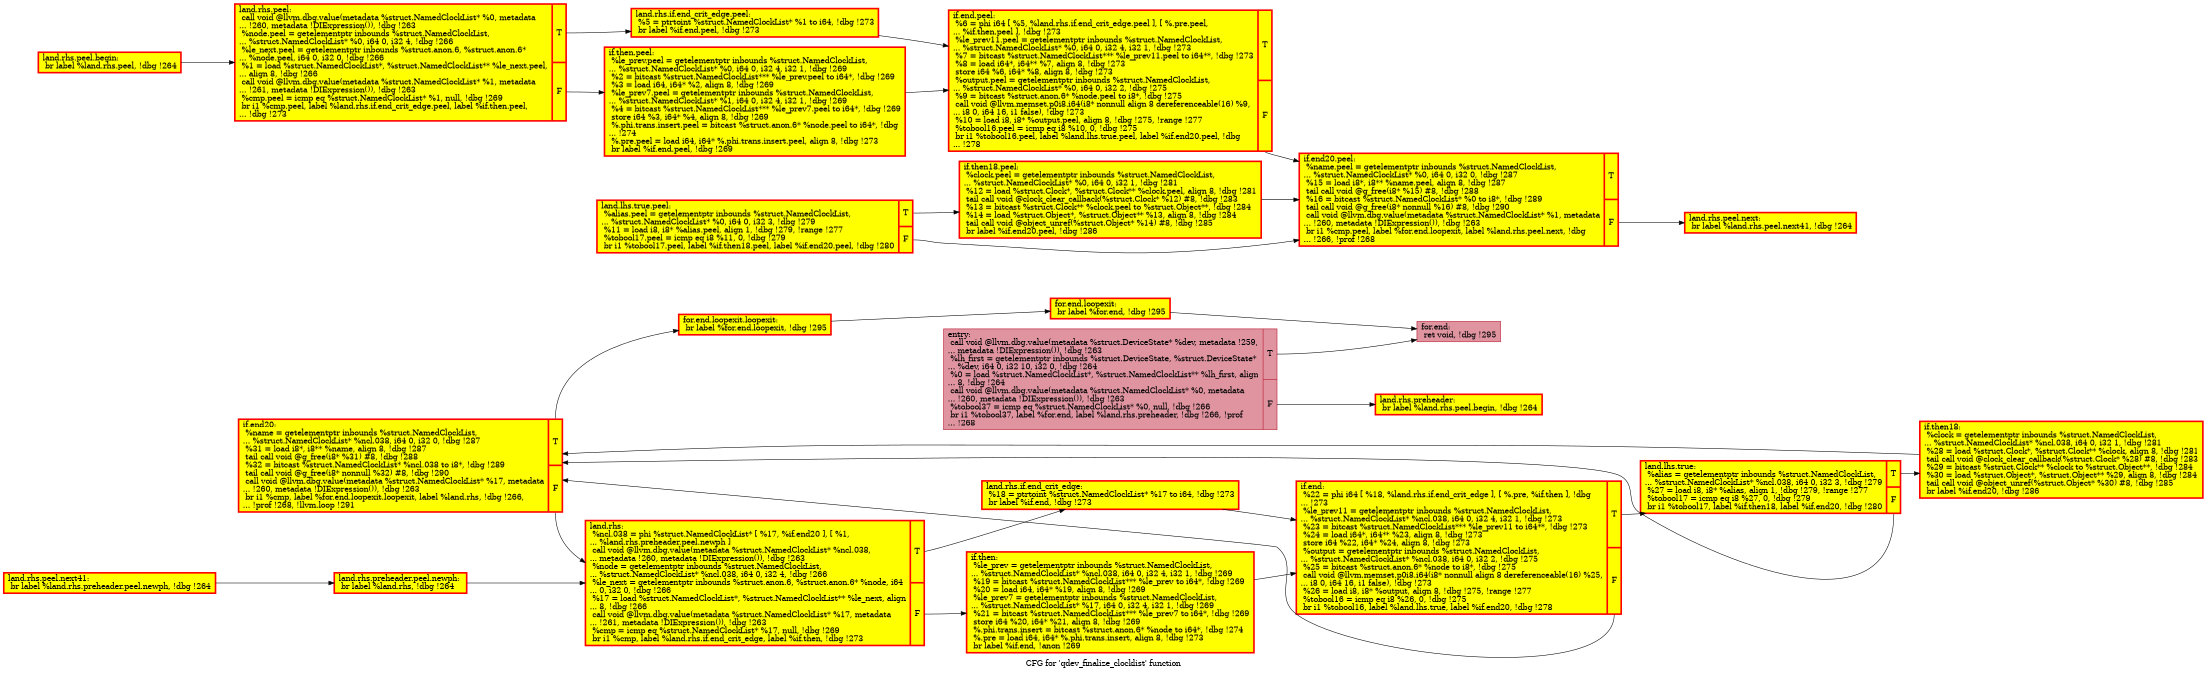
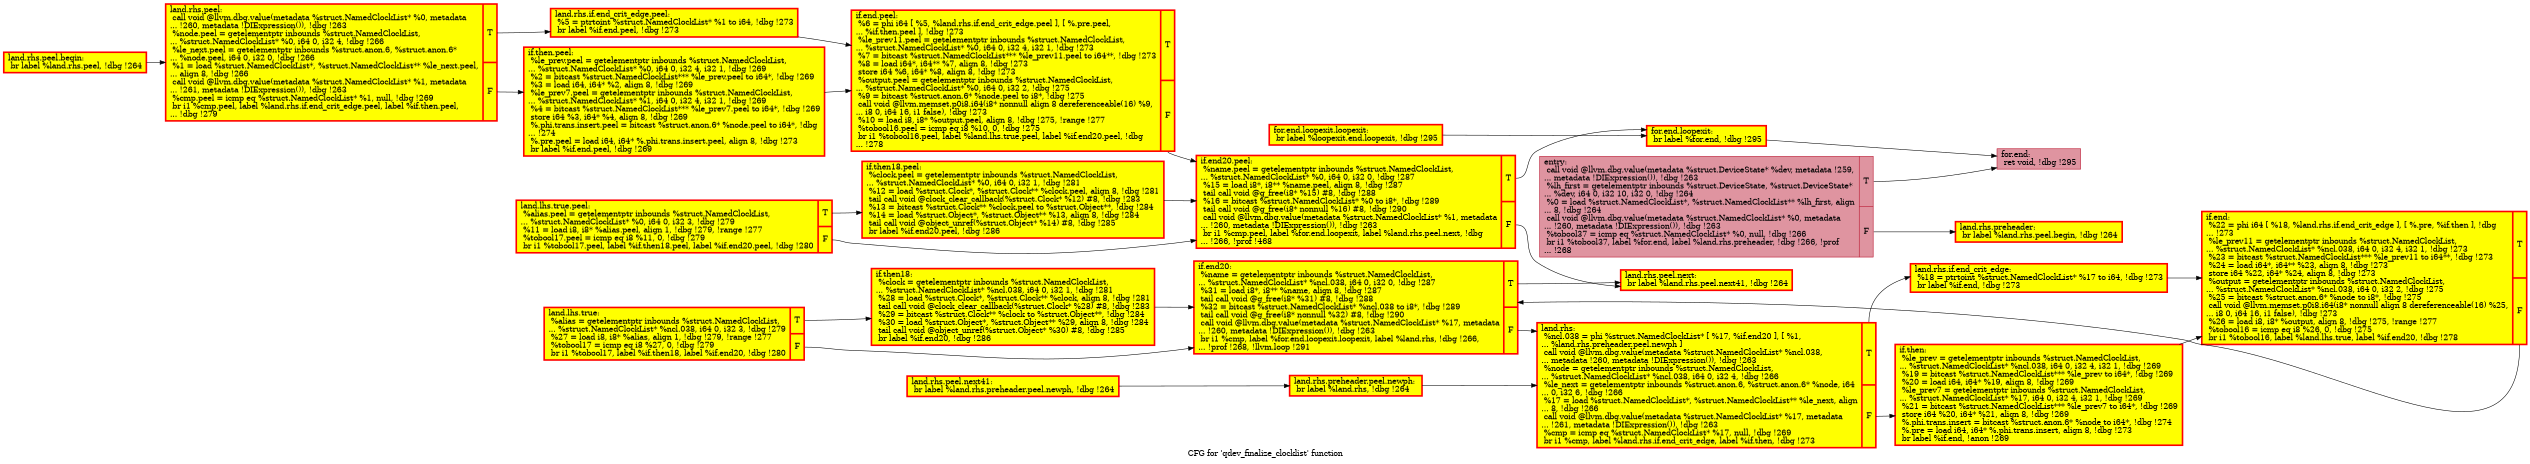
  digraph {
    label="CFG for 'qdev_finalize_clocklist' function"
    rankdir=LR
    node [color=red fillcolor=yellow shape=record style=filled penwidth=3.0]
    n1 [color="#b70d28ff" fillcolor="#b70d2870" label="{entry:\l  call void @llvm.dbg.value(metadata %struct.DeviceState* %dev, metadata !259,\l... metadata !DIExpression()), !dbg !263\l  %lh_first = getelementptr inbounds %struct.DeviceState, %struct.DeviceState*\l... %dev, i64 0, i32 10, i32 0, !dbg !264\l  %0 = load %struct.NamedClockList*, %struct.NamedClockList** %lh_first, align\l... 8, !dbg !264\l  call void @llvm.dbg.value(metadata %struct.NamedClockList* %0, metadata\l... !260, metadata !DIExpression()), !dbg !263\l  %tobool37 = icmp eq %struct.NamedClockList* %0, null, !dbg !266\l  br i1 %tobool37, label %for.end, label %land.rhs.preheader, !dbg !266, !prof\l... !268\l|{<s0>T|<s1>F}}" penwidth=""]
    n2 [color="#b70d28ff" fillcolor="#b70d2870" label="{for.end:                                          \l  ret void, !dbg !295\l}" penwidth=""]
    n3 [label="{land.rhs.preheader:                               \l  br label %land.rhs.peel.begin, !dbg !264\l}"]
    n4 [label="{land.rhs.peel.begin:                              \l  br label %land.rhs.peel, !dbg !264\l}"]
-   n5 [label="{land.rhs.peel:                                    \l  call void @llvm.dbg.value(metadata %struct.NamedClockList* %0, metadata\l... !260, metadata !DIExpression()), !dbg !263\l  %node.peel = getelementptr inbounds %struct.NamedClockList,\l... %struct.NamedClockList* %0, i64 0, i32 4, !dbg !266\l  %le_next.peel = getelementptr inbounds %struct.anon.6, %struct.anon.6*\l... %node.peel, i64 0, i32 0, !dbg !266\l  %1 = load %struct.NamedClockList*, %struct.NamedClockList** %le_next.peel,\l... align 8, !dbg !266\l  call void @llvm.dbg.value(metadata %struct.NamedClockList* %1, metadata\l... !261, metadata !DIExpression()), !dbg !263\l  %cmp.peel = icmp eq %struct.NamedClockList* %1, null, !dbg !269\l  br i1 %cmp.peel, label %land.rhs.if.end_crit_edge.peel, label %if.then.peel,\l... !dbg !273\l|{<s0>T|<s1>F}}"]
+   n5 [label="{land.rhs.peel:                                    \l  call void @llvm.dbg.value(metadata %struct.NamedClockList* %0, metadata\l... !260, metadata !DIExpression()), !dbg !263\l  %node.peel = getelementptr inbounds %struct.NamedClockList,\l... %struct.NamedClockList* %0, i64 0, i32 4, !dbg !266\l  %le_next.peel = getelementptr inbounds %struct.anon.6, %struct.anon.6*\l... %node.peel, i64 0, i32 0, !dbg !266\l  %1 = load %struct.NamedClockList*, %struct.NamedClockList** %le_next.peel,\l... align 8, !dbg !266\l  call void @llvm.dbg.value(metadata %struct.NamedClockList* %1, metadata\l... !261, metadata !DIExpression()), !dbg !263\l  %cmp.peel = icmp eq %struct.NamedClockList* %1, null, !dbg !269\l  br i1 %cmp.peel, label %land.rhs.if.end_crit_edge.peel, label %if.then.peel,\l... !dbg !279\l|{<s0>T|<s1>F}}"]
    n6 [label="{land.rhs.if.end_crit_edge.peel:                   \l  %5 = ptrtoint %struct.NamedClockList* %1 to i64, !dbg !273\l  br label %if.end.peel, !dbg !273\l}"]
    n7 [label="{if.then.peel:                                     \l  %le_prev.peel = getelementptr inbounds %struct.NamedClockList,\l... %struct.NamedClockList* %0, i64 0, i32 4, i32 1, !dbg !269\l  %2 = bitcast %struct.NamedClockList*** %le_prev.peel to i64*, !dbg !269\l  %3 = load i64, i64* %2, align 8, !dbg !269\l  %le_prev7.peel = getelementptr inbounds %struct.NamedClockList,\l... %struct.NamedClockList* %1, i64 0, i32 4, i32 1, !dbg !269\l  %4 = bitcast %struct.NamedClockList*** %le_prev7.peel to i64*, !dbg !269\l  store i64 %3, i64* %4, align 8, !dbg !269\l  %.phi.trans.insert.peel = bitcast %struct.anon.6* %node.peel to i64*, !dbg\l... !274\l  %.pre.peel = load i64, i64* %.phi.trans.insert.peel, align 8, !dbg !273\l  br label %if.end.peel, !dbg !269\l}"]
    n8 [label="{if.end.peel:                                      \l  %6 = phi i64 [ %5, %land.rhs.if.end_crit_edge.peel ], [ %.pre.peel,\l... %if.then.peel ], !dbg !273\l  %le_prev11.peel = getelementptr inbounds %struct.NamedClockList,\l... %struct.NamedClockList* %0, i64 0, i32 4, i32 1, !dbg !273\l  %7 = bitcast %struct.NamedClockList*** %le_prev11.peel to i64**, !dbg !273\l  %8 = load i64*, i64** %7, align 8, !dbg !273\l  store i64 %6, i64* %8, align 8, !dbg !273\l  %output.peel = getelementptr inbounds %struct.NamedClockList,\l... %struct.NamedClockList* %0, i64 0, i32 2, !dbg !275\l  %9 = bitcast %struct.anon.6* %node.peel to i8*, !dbg !275\l  call void @llvm.memset.p0i8.i64(i8* nonnull align 8 dereferenceable(16) %9,\l... i8 0, i64 16, i1 false), !dbg !273\l  %10 = load i8, i8* %output.peel, align 8, !dbg !275, !range !277\l  %tobool16.peel = icmp eq i8 %10, 0, !dbg !275\l  br i1 %tobool16.peel, label %land.lhs.true.peel, label %if.end20.peel, !dbg\l... !278\l|{<s0>T|<s1>F}}"]
-   n9 [label="{if.end20.peel:                                    \l  %name.peel = getelementptr inbounds %struct.NamedClockList,\l... %struct.NamedClockList* %0, i64 0, i32 0, !dbg !287\l  %15 = load i8*, i8** %name.peel, align 8, !dbg !287\l  tail call void @g_free(i8* %15) #8, !dbg !288\l  %16 = bitcast %struct.NamedClockList* %0 to i8*, !dbg !289\l  tail call void @g_free(i8* nonnull %16) #8, !dbg !290\l  call void @llvm.dbg.value(metadata %struct.NamedClockList* %1, metadata\l... !260, metadata !DIExpression()), !dbg !263\l  br i1 %cmp.peel, label %for.end.loopexit, label %land.rhs.peel.next, !dbg\l... !266, !prof !268\l|{<s0>T|<s1>F}}"]
+   n9 [label="{if.end20.peel:                                    \l  %name.peel = getelementptr inbounds %struct.NamedClockList,\l... %struct.NamedClockList* %0, i64 0, i32 0, !dbg !287\l  %15 = load i8*, i8** %name.peel, align 8, !dbg !287\l  tail call void @g_free(i8* %15) #8, !dbg !288\l  %16 = bitcast %struct.NamedClockList* %0 to i8*, !dbg !289\l  tail call void @g_free(i8* nonnull %16) #8, !dbg !290\l  call void @llvm.dbg.value(metadata %struct.NamedClockList* %1, metadata\l... !260, metadata !DIExpression()), !dbg !263\l  br i1 %cmp.peel, label %for.end.loopexit, label %land.rhs.peel.next, !dbg\l... !266, !prof !468\l|{<s0>T|<s1>F}}"]
    n10 [label="{land.lhs.true.peel:                               \l  %alias.peel = getelementptr inbounds %struct.NamedClockList,\l... %struct.NamedClockList* %0, i64 0, i32 3, !dbg !279\l  %11 = load i8, i8* %alias.peel, align 1, !dbg !279, !range !277\l  %tobool17.peel = icmp eq i8 %11, 0, !dbg !279\l  br i1 %tobool17.peel, label %if.then18.peel, label %if.end20.peel, !dbg !280\l|{<s0>T|<s1>F}}"]
    n11 [label="{if.then18.peel:                                   \l  %clock.peel = getelementptr inbounds %struct.NamedClockList,\l... %struct.NamedClockList* %0, i64 0, i32 1, !dbg !281\l  %12 = load %struct.Clock*, %struct.Clock** %clock.peel, align 8, !dbg !281\l  tail call void @clock_clear_callback(%struct.Clock* %12) #8, !dbg !283\l  %13 = bitcast %struct.Clock** %clock.peel to %struct.Object**, !dbg !284\l  %14 = load %struct.Object*, %struct.Object** %13, align 8, !dbg !284\l  tail call void @object_unref(%struct.Object* %14) #8, !dbg !285\l  br label %if.end20.peel, !dbg !286\l}"]
    n12 [label="{for.end.loopexit:                                 \l  br label %for.end, !dbg !295\l}"]
    n13 [label="{land.rhs.peel.next:                               \l  br label %land.rhs.peel.next41, !dbg !264\l}"]
    n14 [label="{land.rhs.peel.next41:                             \l  br label %land.rhs.preheader.peel.newph, !dbg !264\l}"]
    n15 [label="{land.rhs.preheader.peel.newph:                    \l  br label %land.rhs, !dbg !264\l}"]
-   n16 [label="{land.rhs:                                         \l  %ncl.038 = phi %struct.NamedClockList* [ %17, %if.end20 ], [ %1,\l... %land.rhs.preheader.peel.newph ]\l  call void @llvm.dbg.value(metadata %struct.NamedClockList* %ncl.038,\l... metadata !260, metadata !DIExpression()), !dbg !263\l  %node = getelementptr inbounds %struct.NamedClockList,\l... %struct.NamedClockList* %ncl.038, i64 0, i32 4, !dbg !266\l  %le_next = getelementptr inbounds %struct.anon.6, %struct.anon.6* %node, i64\l... 0, i32 0, !dbg !266\l  %17 = load %struct.NamedClockList*, %struct.NamedClockList** %le_next, align\l... 8, !dbg !266\l  call void @llvm.dbg.value(metadata %struct.NamedClockList* %17, metadata\l... !261, metadata !DIExpression()), !dbg !263\l  %cmp = icmp eq %struct.NamedClockList* %17, null, !dbg !269\l  br i1 %cmp, label %land.rhs.if.end_crit_edge, label %if.then, !dbg !273\l|{<s0>T|<s1>F}}"]
+   n16 [label="{land.rhs:                                         \l  %ncl.038 = phi %struct.NamedClockList* [ %17, %if.end20 ], [ %1,\l... %land.rhs.preheader.peel.newph ]\l  call void @llvm.dbg.value(metadata %struct.NamedClockList* %ncl.038,\l... metadata !260, metadata !DIExpression()), !dbg !263\l  %node = getelementptr inbounds %struct.NamedClockList,\l... %struct.NamedClockList* %ncl.038, i64 0, i32 4, !dbg !266\l  %le_next = getelementptr inbounds %struct.anon.6, %struct.anon.6* %node, i64\l... 0, i32 6, !dbg !266\l  %17 = load %struct.NamedClockList*, %struct.NamedClockList** %le_next, align\l... 8, !dbg !266\l  call void @llvm.dbg.value(metadata %struct.NamedClockList* %17, metadata\l... !261, metadata !DIExpression()), !dbg !263\l  %cmp = icmp eq %struct.NamedClockList* %17, null, !dbg !269\l  br i1 %cmp, label %land.rhs.if.end_crit_edge, label %if.then, !dbg !273\l|{<s0>T|<s1>F}}"]
    n17 [label="{land.rhs.if.end_crit_edge:                        \l  %18 = ptrtoint %struct.NamedClockList* %17 to i64, !dbg !273\l  br label %if.end, !dbg !273\l}"]
    n18 [label="{if.then:                                          \l  %le_prev = getelementptr inbounds %struct.NamedClockList,\l... %struct.NamedClockList* %ncl.038, i64 0, i32 4, i32 1, !dbg !269\l  %19 = bitcast %struct.NamedClockList*** %le_prev to i64*, !dbg !269\l  %20 = load i64, i64* %19, align 8, !dbg !269\l  %le_prev7 = getelementptr inbounds %struct.NamedClockList,\l... %struct.NamedClockList* %17, i64 0, i32 4, i32 1, !dbg !269\l  %21 = bitcast %struct.NamedClockList*** %le_prev7 to i64*, !dbg !269\l  store i64 %20, i64* %21, align 8, !dbg !269\l  %.phi.trans.insert = bitcast %struct.anon.6* %node to i64*, !dbg !274\l  %.pre = load i64, i64* %.phi.trans.insert, align 8, !dbg !273\l  br label %if.end, !anon !269\l}"]
    n19 [label="{if.end:                                           \l  %22 = phi i64 [ %18, %land.rhs.if.end_crit_edge ], [ %.pre, %if.then ], !dbg\l... !273\l  %le_prev11 = getelementptr inbounds %struct.NamedClockList,\l... %struct.NamedClockList* %ncl.038, i64 0, i32 4, i32 1, !dbg !273\l  %23 = bitcast %struct.NamedClockList*** %le_prev11 to i64**, !dbg !273\l  %24 = load i64*, i64** %23, align 8, !dbg !273\l  store i64 %22, i64* %24, align 8, !dbg !273\l  %output = getelementptr inbounds %struct.NamedClockList,\l... %struct.NamedClockList* %ncl.038, i64 0, i32 2, !dbg !275\l  %25 = bitcast %struct.anon.6* %node to i8*, !dbg !275\l  call void @llvm.memset.p0i8.i64(i8* nonnull align 8 dereferenceable(16) %25,\l... i8 0, i64 16, i1 false), !dbg !273\l  %26 = load i8, i8* %output, align 8, !dbg !275, !range !277\l  %tobool16 = icmp eq i8 %26, 0, !dbg !275\l  br i1 %tobool16, label %land.lhs.true, label %if.end20, !dbg !278\l|{<s0>T|<s1>F}}"]
    n20 [label="{land.lhs.true:                                    \l  %alias = getelementptr inbounds %struct.NamedClockList,\l... %struct.NamedClockList* %ncl.038, i64 0, i32 3, !dbg !279\l  %27 = load i8, i8* %alias, align 1, !dbg !279, !range !277\l  %tobool17 = icmp eq i8 %27, 0, !dbg !279\l  br i1 %tobool17, label %if.then18, label %if.end20, !dbg !280\l|{<s0>T|<s1>F}}"]
    n21 [label="{if.end20:                                         \l  %name = getelementptr inbounds %struct.NamedClockList,\l... %struct.NamedClockList* %ncl.038, i64 0, i32 0, !dbg !287\l  %31 = load i8*, i8** %name, align 8, !dbg !287\l  tail call void @g_free(i8* %31) #8, !dbg !288\l  %32 = bitcast %struct.NamedClockList* %ncl.038 to i8*, !dbg !289\l  tail call void @g_free(i8* nonnull %32) #8, !dbg !290\l  call void @llvm.dbg.value(metadata %struct.NamedClockList* %17, metadata\l... !260, metadata !DIExpression()), !dbg !263\l  br i1 %cmp, label %for.end.loopexit.loopexit, label %land.rhs, !dbg !266,\l... !prof !268, !llvm.loop !291\l|{<s0>T|<s1>F}}"]
    n22 [label="{if.then18:                                        \l  %clock = getelementptr inbounds %struct.NamedClockList,\l... %struct.NamedClockList* %ncl.038, i64 0, i32 1, !dbg !281\l  %28 = load %struct.Clock*, %struct.Clock** %clock, align 8, !dbg !281\l  tail call void @clock_clear_callback(%struct.Clock* %28) #8, !dbg !283\l  %29 = bitcast %struct.Clock** %clock to %struct.Object**, !dbg !284\l  %30 = load %struct.Object*, %struct.Object** %29, align 8, !dbg !284\l  tail call void @object_unref(%struct.Object* %30) #8, !dbg !285\l  br label %if.end20, !dbg !286\l}"]
-   n23 [label="{for.end.loopexit.loopexit:                        \l  br label %for.end.loopexit, !dbg !295\l}"]
+   n23 [label="{for.end.loopexit.loopexit:                        \l  br label %loopexit.end.loopexit, !dbg !295\l}"]
    n1 -> n2 [tailport=s0]
    n1 -> n3 [tailport=s1]
    n4 -> n5
    n5 -> n6 [tailport=s0]
    n5 -> n7 [tailport=s1]
    n6 -> n8
    n7 -> n8
    n8 -> n9 [tailport=s1]
+   n9 -> n12 [tailport=s0]
    n9 -> n13 [tailport=s1]
    n10 -> n9 [tailport=s1]
    n10 -> n11 [tailport=s0]
    n11 -> n9
    n12 -> n2
    n14 -> n15
    n15 -> n16
    n16 -> n17 [tailport=s0]
    n16 -> n18 [tailport=s1]
    n17 -> n19
    n18 -> n19
-   n19 -> n20 [tailport=s0]
    n19 -> n21 [tailport=s1]
    n20 -> n21 [tailport=s1]
    n20 -> n22 [tailport=s0]
    n21 -> n16 [tailport=s1]
-   n21 -> n23 [tailport=s0]
+   n21 -> n13 [tailport=s0]
    n22 -> n21
    n23 -> n12
  }
